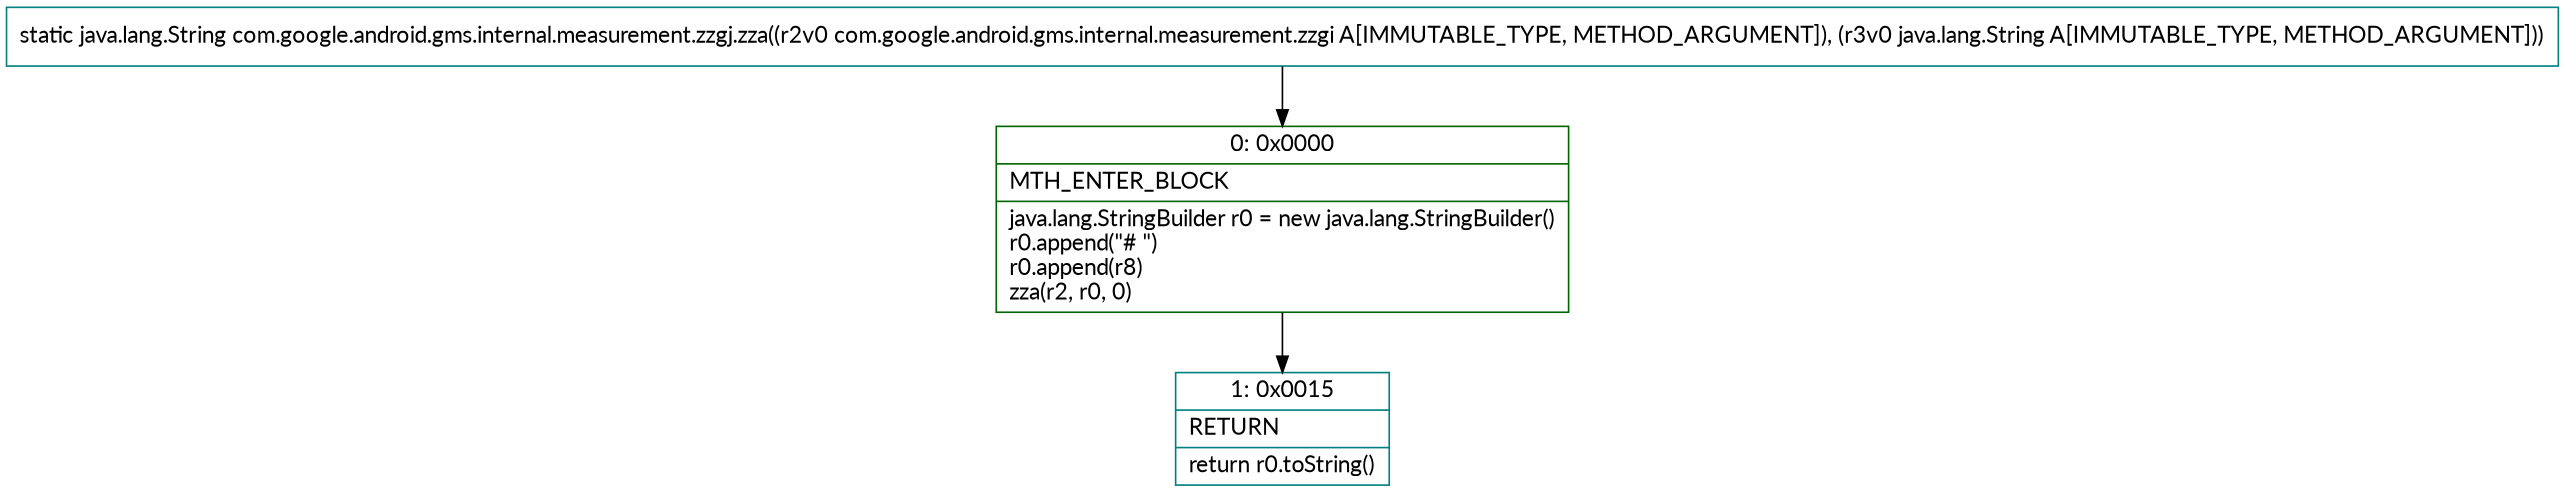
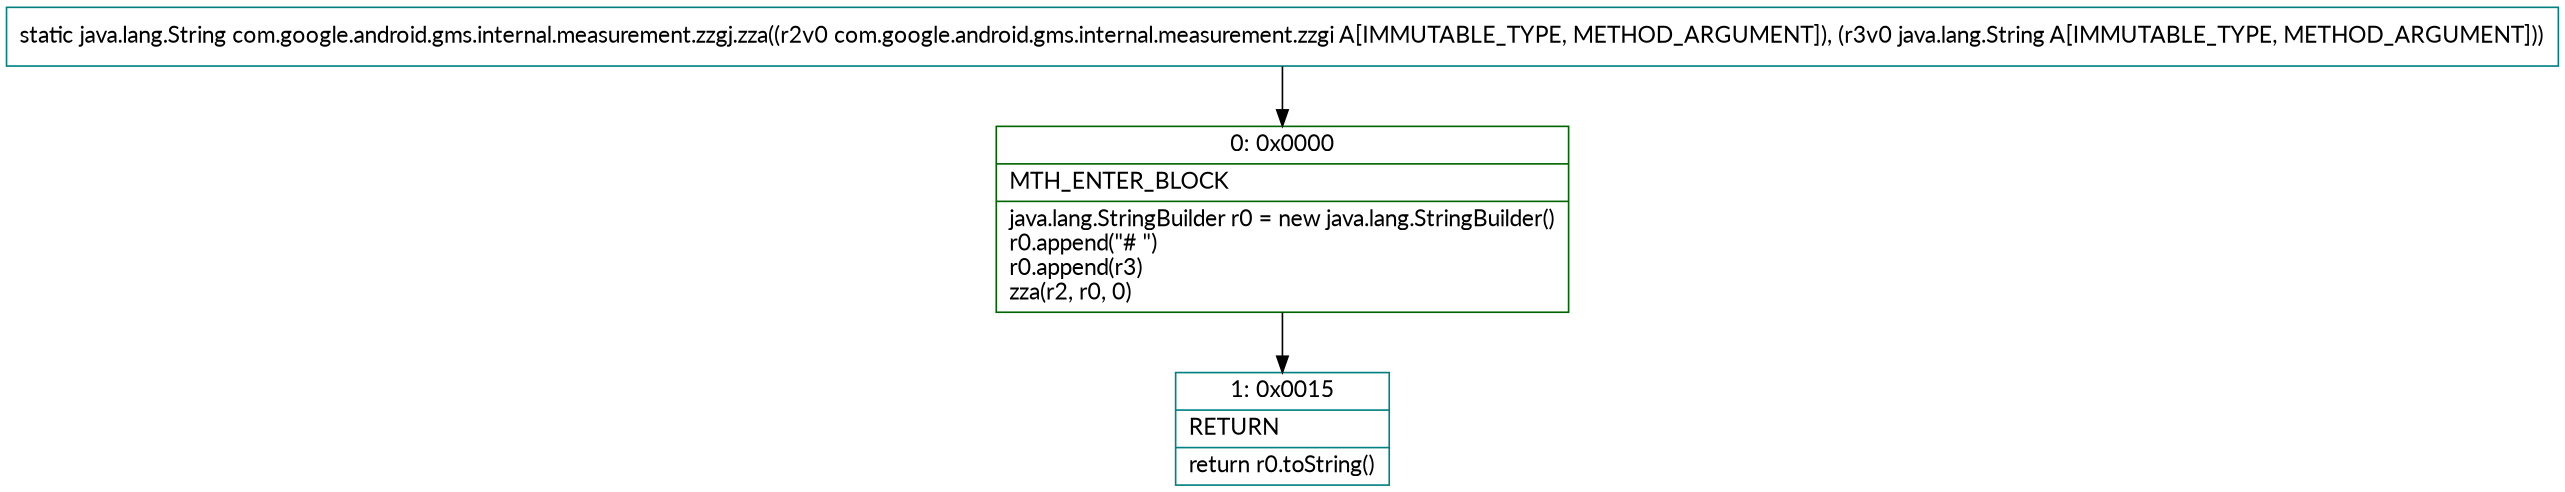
  digraph {
    fontname=Lato
    node [shape=record color=teal fontname=Lato]
    edge [fontname=Lato]
-   n1 [label="{0\:\ 0x0000|MTH_ENTER_BLOCK\l|java.lang.StringBuilder r0 = new java.lang.StringBuilder()\lr0.append(\"# \")\lr0.append(r8)\lzza(r2, r0, 0)\l}" color=darkgreen]
+   n1 [label="{0\:\ 0x0000|MTH_ENTER_BLOCK\l|java.lang.StringBuilder r0 = new java.lang.StringBuilder()\lr0.append(\"# \")\lr0.append(r3)\lzza(r2, r0, 0)\l}" color=darkgreen]
    n2 [label="{1\:\ 0x0015|RETURN\l|return r0.toString()\l}"]
    n3 [label="{static java.lang.String com.google.android.gms.internal.measurement.zzgj.zza((r2v0 com.google.android.gms.internal.measurement.zzgi A[IMMUTABLE_TYPE, METHOD_ARGUMENT]), (r3v0 java.lang.String A[IMMUTABLE_TYPE, METHOD_ARGUMENT])) }"]
    n1 -> n2
    n3 -> n1
  }
